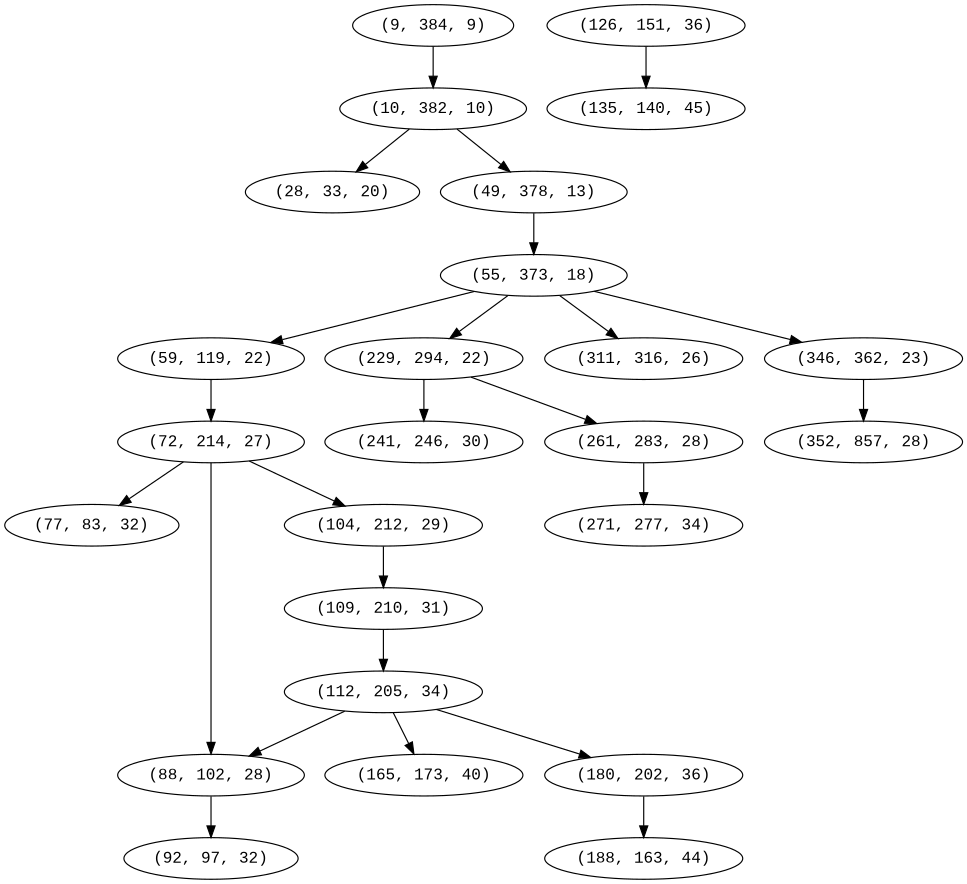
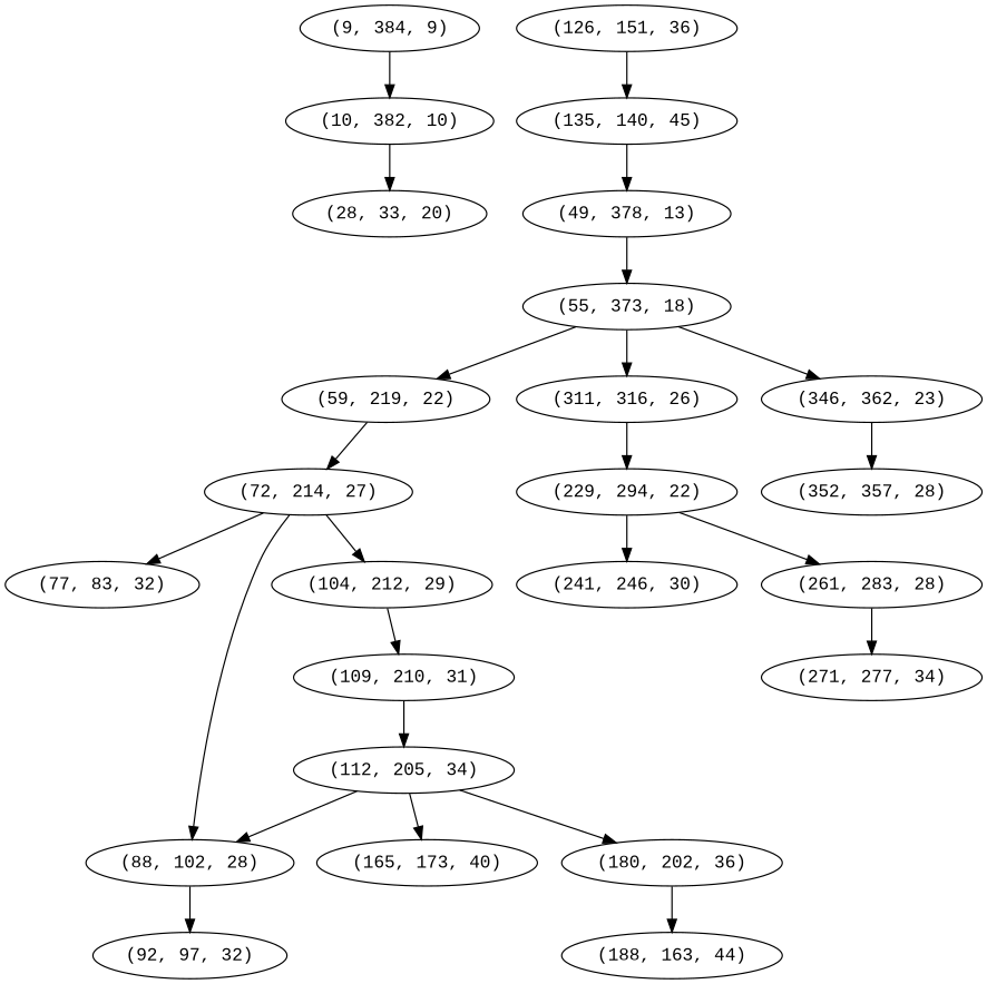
  digraph {
    fontname="Liberation Mono"
    node [fontname="Liberation Mono"]
    edge [fontname="Liberation Mono"]
    "(9, 384, 9)"
    "(10, 382, 10)"
    "(28, 33, 20)"
    "(49, 378, 13)"
    "(55, 373, 18)"
-   "(59, 219, 22)" [label="(59, 119, 22)"]
+   "(59, 219, 22)"
    "(229, 294, 22)"
    "(311, 316, 26)"
    "(346, 362, 23)"
    "(72, 214, 27)"
    "(241, 246, 30)"
    "(261, 283, 28)"
-   "(352, 357, 28)" [label="(352, 857, 28)"]
+   "(352, 357, 28)"
    "(77, 83, 32)"
    "(88, 102, 28)"
    "(104, 212, 29)"
    "(92, 97, 32)"
    "(109, 210, 31)"
    "(112, 205, 34)"
    "(165, 173, 40)"
    "(180, 202, 36)"
    "(126, 151, 36)"
    "(135, 140, 45)"
    n24 [label="(188, 163, 44)"]
    "(271, 277, 34)"
    "(9, 384, 9)" -> "(10, 382, 10)"
    "(10, 382, 10)" -> "(28, 33, 20)"
-   "(10, 382, 10)" -> "(49, 378, 13)"
+   "(135, 140, 45)" -> "(49, 378, 13)"
    "(49, 378, 13)" -> "(55, 373, 18)"
    "(55, 373, 18)" -> "(59, 219, 22)"
-   "(55, 373, 18)" -> "(229, 294, 22)"
+   "(311, 316, 26)" -> "(229, 294, 22)"
    "(55, 373, 18)" -> "(311, 316, 26)"
    "(55, 373, 18)" -> "(346, 362, 23)"
    "(59, 219, 22)" -> "(72, 214, 27)"
    "(229, 294, 22)" -> "(241, 246, 30)"
    "(229, 294, 22)" -> "(261, 283, 28)"
    "(346, 362, 23)" -> "(352, 357, 28)"
    "(72, 214, 27)" -> "(77, 83, 32)"
    "(72, 214, 27)" -> "(88, 102, 28)"
    "(72, 214, 27)" -> "(104, 212, 29)"
    "(261, 283, 28)" -> "(271, 277, 34)"
    "(88, 102, 28)" -> "(92, 97, 32)"
    "(104, 212, 29)" -> "(109, 210, 31)"
    "(109, 210, 31)" -> "(112, 205, 34)"
    "(112, 205, 34)" -> "(88, 102, 28)"
    "(112, 205, 34)" -> "(165, 173, 40)"
    "(112, 205, 34)" -> "(180, 202, 36)"
    "(180, 202, 36)" -> n24
    "(126, 151, 36)" -> "(135, 140, 45)"
  }
